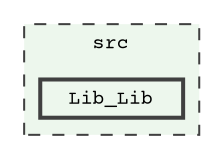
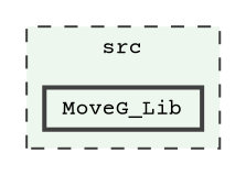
  digraph {
    compound=true
    rankdir=LR
    fontname="Courier Prime"
-   n1 [color=grey25 fillcolor="#edf7ed" fontname="Courier Prime" fontsize=10 height=0.2 label=Lib_Lib shape=box style="filled,bold" width=0.4]
+   n1 [color=grey25 fillcolor="#edf7ed" fontname="Courier Prime" fontsize=10 height=0.2 label=MoveG_Lib shape=box style="filled,bold" width=0.4]
    subgraph cluster_1 {
      bgcolor="#edf7ed"
      fontsize=10
      label=src
      pencolor=grey25
      style="filled,dashed"
      n1
    }
  }
